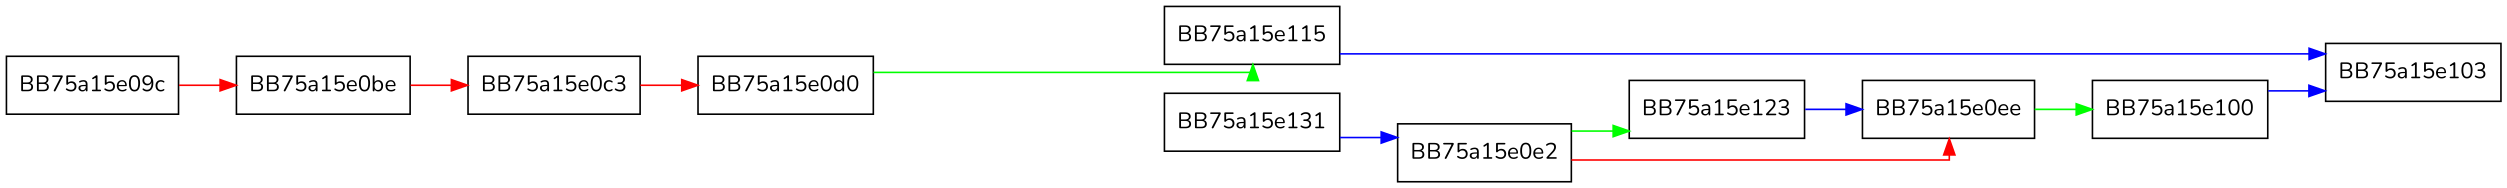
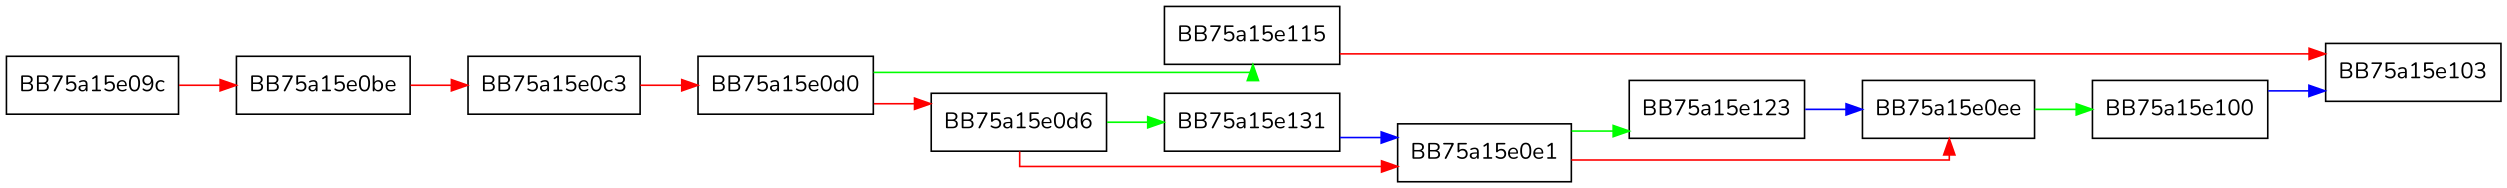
  digraph {
    fontname=Nunito
    rankdir=LR
    splines=ortho
    node [fontname=Nunito shape=box]
    edge [color=red fontname=Nunito]
    BB75a15e09c
    BB75a15e0be
    BB75a15e0c3
    BB75a15e0d0
    n5 [label=BB75a15e115]
+   BB75a15e0d6
    BB75a15e103
    BB75a15e131
-   BB75a15e0e1 [label=BB75a15e0e2]
+   BB75a15e0e1
    BB75a15e123
    BB75a15e0ee
    BB75a15e100
    BB75a15e09c -> BB75a15e0be
    BB75a15e0be -> BB75a15e0c3
    BB75a15e0c3 -> BB75a15e0d0
    BB75a15e0d0 -> n5 [color=green]
-   n5 -> BB75a15e103 [color=blue]
+   BB75a15e0d0 -> BB75a15e0d6
+   n5 -> BB75a15e103
+   BB75a15e0d6 -> BB75a15e131 [color=green]
+   BB75a15e0d6 -> BB75a15e0e1
    BB75a15e131 -> BB75a15e0e1 [color=blue]
    BB75a15e0e1 -> BB75a15e123 [color=green]
    BB75a15e0e1 -> BB75a15e0ee
    BB75a15e123 -> BB75a15e0ee [color=blue]
    BB75a15e0ee -> BB75a15e100 [color=green]
    BB75a15e100 -> BB75a15e103 [color=blue]
  }
